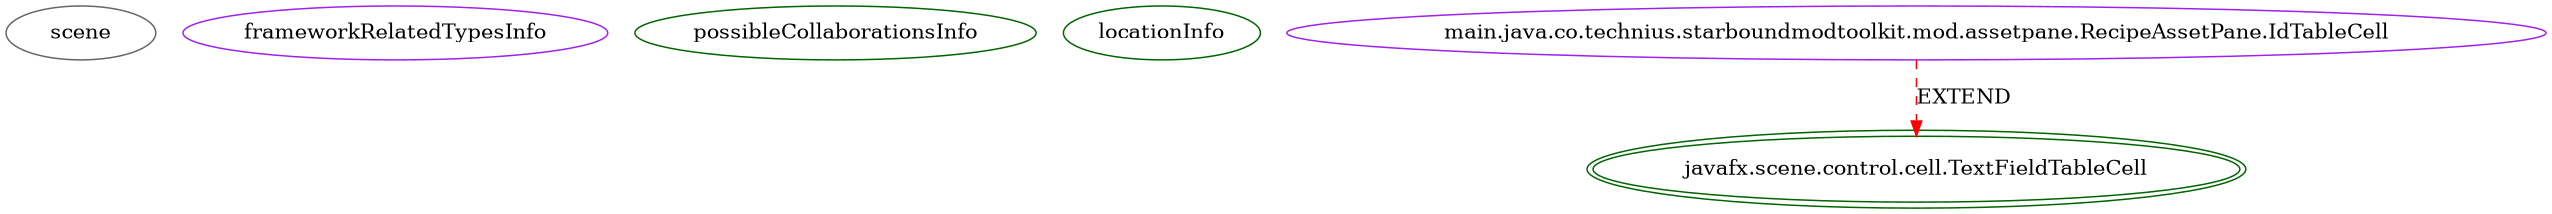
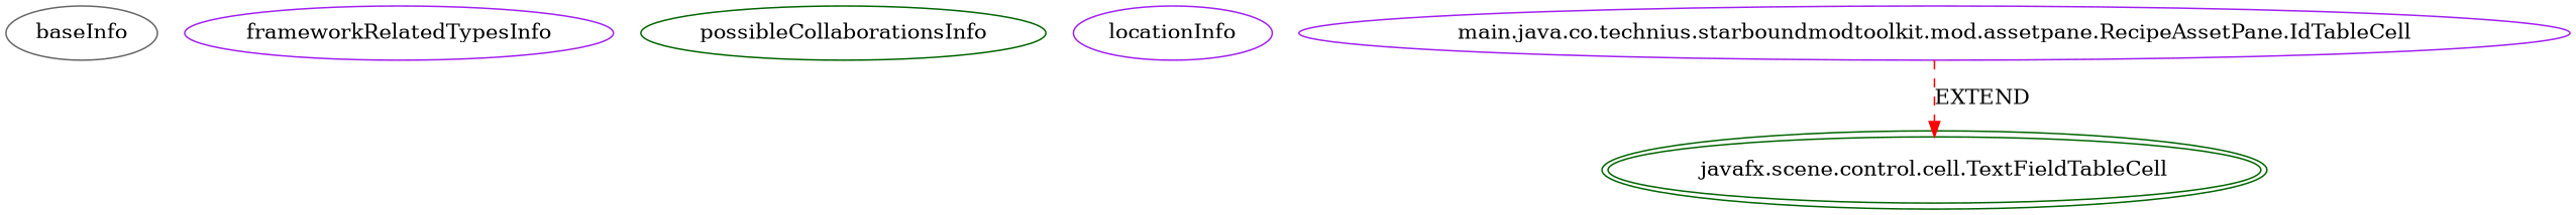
  digraph {
    node [color=darkgreen]
-   baseInfo [category=extension_graph graphId=1433 isAnonymous=false possibleRelation=false color=gray40 label=scene]
+   baseInfo [category=extension_graph graphId=1433 isAnonymous=false possibleRelation=false color=gray40]
    frameworkRelatedTypesInfo [0="javafx.scene.control.cell.TextFieldTableCell" color=purple]
    possibleCollaborationsInfo
-   locationInfo [contextSignature=IdTableCell filePath="/Technius-Starbound-Mod-Toolkit/Starbound-Mod-Toolkit-master/src/main/java/co/technius/starboundmodtoolkit/mod/assetpane/RecipeAssetPane.java" graphId=1433 projectName="Technius-Starbound-Mod-Toolkit"]
+   locationInfo [contextSignature=IdTableCell filePath="/Technius-Starbound-Mod-Toolkit/Starbound-Mod-Toolkit-master/src/main/java/co/technius/starboundmodtoolkit/mod/assetpane/RecipeAssetPane.java" graphId=1433 projectName="Technius-Starbound-Mod-Toolkit" color=purple]
    n5 [color=purple isFrameworkType=false label="main.java.co.technius.starboundmodtoolkit.mod.assetpane.RecipeAssetPane.IdTableCell" vertexType=ROOT_CLIENT_CLASS_DECLARATION]
    n6 [isFrameworkType=true label="javafx.scene.control.cell.TextFieldTableCell" peripheries=2 vertexType=FRAMEWORK_CLASS_TYPE]
    n5 -> n6 [color=red label=EXTEND style=dashed]
  }
